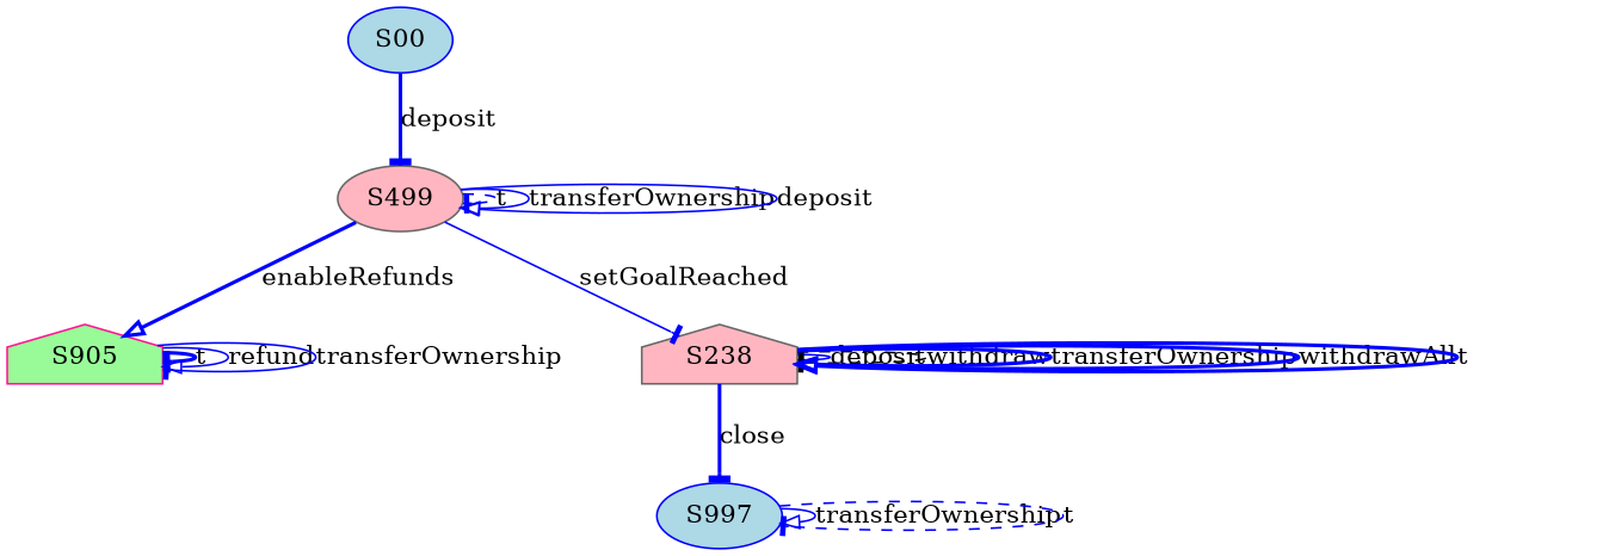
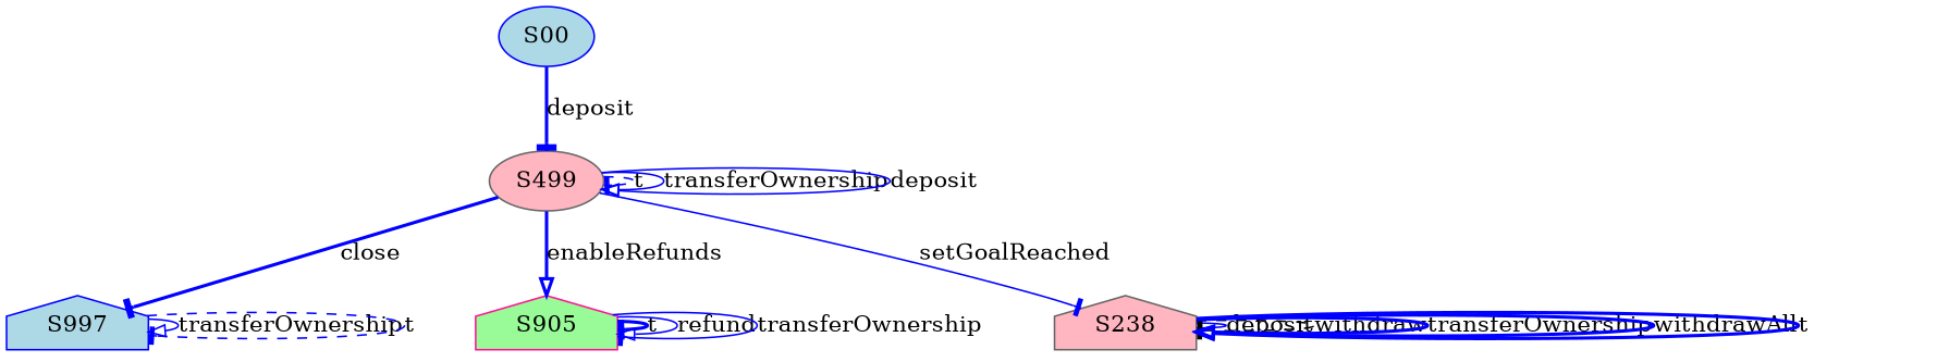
  digraph {
    node [color=blue fillcolor=lightblue shape=house style=filled]
    edge [arrowhead=tee color=blue style=solid]
-   S997 [shape=ellipse]
+   S997
    S905 [color=deeppink fillcolor=palegreen]
    S238 [color=gray40 fillcolor=lightpink]
    S499 [color=gray40 fillcolor=lightpink shape=ellipse]
    S00 [shape=ellipse]
    S997 -> S997 [arrowhead=onormal label=transferOwnership]
    S997 -> S997 [label=t style=dashed]
    S905 -> S905 [label=t style=bold]
    S905 -> S905 [arrowhead=onormal label=refund]
    S905 -> S905 [label=transferOwnership]
-   S238 -> S997 [label=close style=bold]
+   S499 -> S997 [label=close style=bold]
    S238 -> S238 [label=deposit]
    S238 -> S238 [color=black label=withdraw style=dashed]
    S238 -> S238 [arrowhead=onormal label=transferOwnership style=bold]
    S238 -> S238 [arrowhead=onormal label=withdrawAll style=bold]
    S238 -> S238 [arrowhead=onormal label=t style=bold]
    S499 -> S905 [arrowhead=onormal label=enableRefunds style=bold]
    S499 -> S238 [label=setGoalReached]
    S499 -> S499 [label=t style=dashed]
    S499 -> S499 [arrowhead=onormal label=transferOwnership]
    S499 -> S499 [arrowhead=onormal label=deposit]
    S00 -> S499 [label=deposit style=bold]
  }
